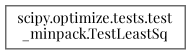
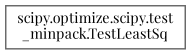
  digraph {
    rankdir=LR
    fontname="Playfair Display"
-   n1 [color=grey40 fillcolor=white fontname="Playfair Display" fontsize=10 height=0.2 label="scipy.optimize.tests.test\l_minpack.TestLeastSq" shape=box style=filled width=0.4]
+   n1 [color=grey40 fillcolor=white fontname="Playfair Display" fontsize=10 height=0.2 label="scipy.optimize.scipy.test\l_minpack.TestLeastSq" shape=box style=filled width=0.4]
  }
